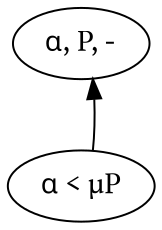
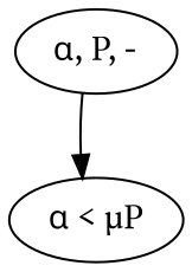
  digraph {
    fontname="PT Serif"
    node [fontname="PT Serif"]
    n1 [label="α, P, -"]
    n2 [label="α < μP"]
-   n2 -> n1 [fontname="PT Serif"]
+   n1 -> n2 [fontname="PT Serif"]
  }
